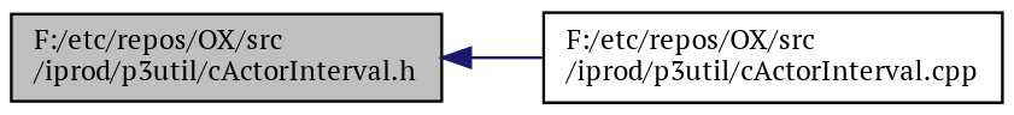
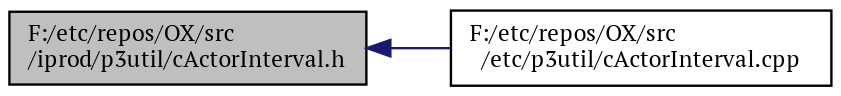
  digraph {
    rankdir=LR
    fontname="PT Serif"
    node [color=black fontname="PT Serif" fontsize=10 shape=record style=filled]
    n1 [fillcolor=grey75 fontcolor=black height=0.2 label="F:/etc/repos/OX/src\l/iprod/p3util/cActorInterval.h" width=0.4]
-   n2 [fillcolor=white height=0.2 label="F:/etc/repos/OX/src\l/iprod/p3util/cActorInterval.cpp" width=0.4]
+   n2 [fillcolor=white height=0.2 label="F:/etc/repos/OX/src\l/etc/p3util/cActorInterval.cpp" width=0.4]
    n1 -> n2 [color=midnightblue dir=back fontname="PT Serif" fontsize=10 labelfontname=Helvetica labelfontsize=10 style=solid]
  }
